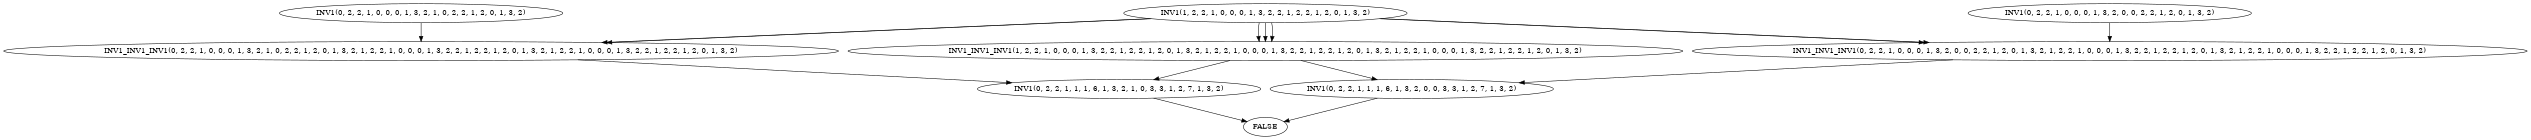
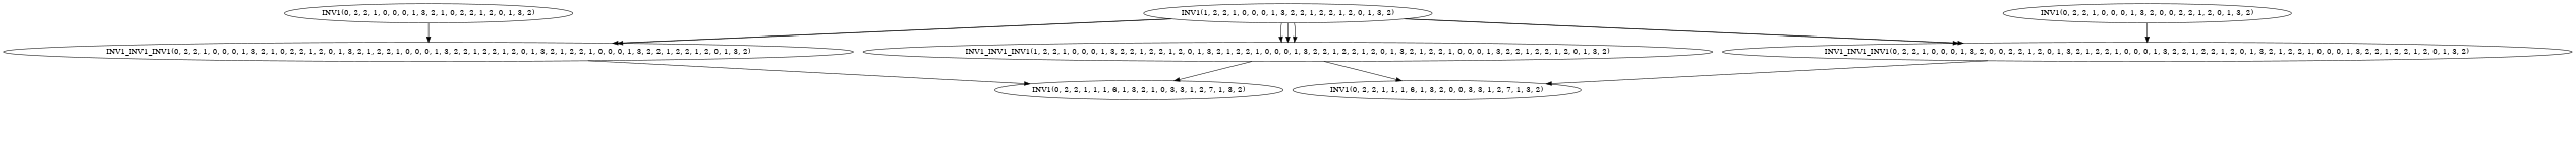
  digraph {
-   n1 [label=FALSE]
    n2 [label="INV1(0, 2, 2, 1, 1, 1, 6, 1, 3, 2, 1, 0, 3, 3, 1, 2, 7, 1, 3, 2)"]
    n3 [label="INV1(0, 2, 2, 1, 1, 1, 6, 1, 3, 2, 0, 0, 3, 3, 1, 2, 7, 1, 3, 2)"]
    n4 [label="INV1_INV1_INV1(1, 2, 2, 1, 0, 0, 0, 1, 3, 2, 2, 1, 2, 2, 1, 2, 0, 1, 3, 2, 1, 2, 2, 1, 0, 0, 0, 1, 3, 2, 2, 1, 2, 2, 1, 2, 0, 1, 3, 2, 1, 2, 2, 1, 0, 0, 0, 1, 3, 2, 2, 1, 2, 2, 1, 2, 0, 1, 3, 2)"]
    n5 [label="INV1_INV1_INV1(0, 2, 2, 1, 0, 0, 0, 1, 3, 2, 1, 0, 2, 2, 1, 2, 0, 1, 3, 2, 1, 2, 2, 1, 0, 0, 0, 1, 3, 2, 2, 1, 2, 2, 1, 2, 0, 1, 3, 2, 1, 2, 2, 1, 0, 0, 0, 1, 3, 2, 2, 1, 2, 2, 1, 2, 0, 1, 3, 2)"]
    n6 [label="INV1_INV1_INV1(0, 2, 2, 1, 0, 0, 0, 1, 3, 2, 0, 0, 2, 2, 1, 2, 0, 1, 3, 2, 1, 2, 2, 1, 0, 0, 0, 1, 3, 2, 2, 1, 2, 2, 1, 2, 0, 1, 3, 2, 1, 2, 2, 1, 0, 0, 0, 1, 3, 2, 2, 1, 2, 2, 1, 2, 0, 1, 3, 2)"]
    n7 [label="INV1(1, 2, 2, 1, 0, 0, 0, 1, 3, 2, 2, 1, 2, 2, 1, 2, 0, 1, 3, 2)"]
    n8 [label="INV1(0, 2, 2, 1, 0, 0, 0, 1, 3, 2, 1, 0, 2, 2, 1, 2, 0, 1, 3, 2)"]
    n9 [label="INV1(0, 2, 2, 1, 0, 0, 0, 1, 3, 2, 0, 0, 2, 2, 1, 2, 0, 1, 3, 2)"]
-   n2 -> n1
-   n3 -> n1
    n4 -> n2
    n4 -> n3
    n5 -> n2
    n6 -> n3
    n7 -> n4
    n7 -> n4
    n7 -> n4
    n7 -> n5
    n7 -> n5
    n7 -> n6
    n7 -> n6
    n8 -> n5
    n9 -> n6
  }
